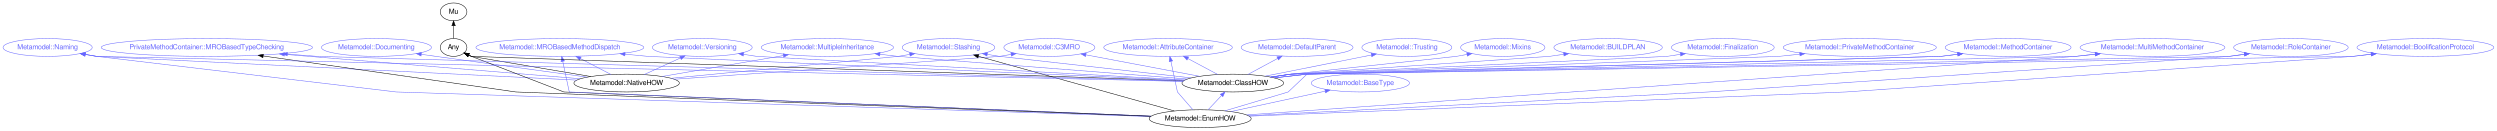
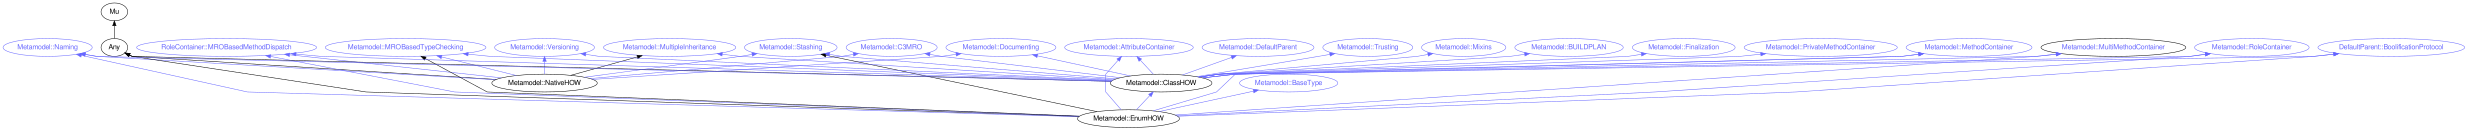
  digraph {
    rankdir=BT
    splines=polyline
    node [color="#6666FF" fontcolor="#6666FF" fontname=FreeSans]
    edge [color="#6666FF"]
    Mu [color="#000000" fontcolor="#000000"]
    Any [color="#000000" fontcolor="#000000"]
    "Metamodel::NativeHOW" [color="#000000" fontcolor="#000000"]
-   "Metamodel::MROBasedMethodDispatch"
+   "Metamodel::MROBasedMethodDispatch" [label="RoleContainer::MROBasedMethodDispatch"]
    "Metamodel::Naming"
    "Metamodel::Documenting"
    "Metamodel::Versioning"
    "Metamodel::Stashing"
    "Metamodel::MultipleInheritance"
    "Metamodel::C3MRO"
-   "Metamodel::MROBasedTypeChecking" [label="PrivateMethodContainer::MROBasedTypeChecking"]
+   "Metamodel::MROBasedTypeChecking"
    "Metamodel::EnumHOW" [color="#000000" fontcolor="#000000"]
    "Metamodel::AttributeContainer"
    "Metamodel::MethodContainer"
-   "Metamodel::MultiMethodContainer"
+   "Metamodel::MultiMethodContainer" [color="#000000"]
    "Metamodel::RoleContainer"
    "Metamodel::BaseType"
-   "Metamodel::BoolificationProtocol"
+   "Metamodel::BoolificationProtocol" [label="DefaultParent::BoolificationProtocol"]
    "Metamodel::ClassHOW" [color="#000000" fontcolor="#000000"]
    "Metamodel::BUILDPLAN"
    "Metamodel::Finalization"
    "Metamodel::PrivateMethodContainer"
    "Metamodel::DefaultParent"
    "Metamodel::Trusting"
    "Metamodel::Mixins"
    Any -> Mu [color="#000000"]
    "Metamodel::NativeHOW" -> Any [color="#000000"]
    "Metamodel::NativeHOW" -> "Metamodel::MROBasedMethodDispatch"
    "Metamodel::NativeHOW" -> "Metamodel::Naming"
    "Metamodel::NativeHOW" -> "Metamodel::Documenting"
    "Metamodel::NativeHOW" -> "Metamodel::Versioning"
    "Metamodel::NativeHOW" -> "Metamodel::Stashing"
-   "Metamodel::NativeHOW" -> "Metamodel::MultipleInheritance"
+   "Metamodel::NativeHOW" -> "Metamodel::MultipleInheritance" [color="#000000"]
    "Metamodel::NativeHOW" -> "Metamodel::C3MRO"
    "Metamodel::NativeHOW" -> "Metamodel::MROBasedTypeChecking"
    "Metamodel::EnumHOW" -> Any [color="#000000"]
    "Metamodel::EnumHOW" -> "Metamodel::MROBasedMethodDispatch"
    "Metamodel::EnumHOW" -> "Metamodel::Naming"
    "Metamodel::EnumHOW" -> "Metamodel::Stashing" [color="#000000"]
    "Metamodel::EnumHOW" -> "Metamodel::MROBasedTypeChecking" [color="#000000"]
    "Metamodel::EnumHOW" -> "Metamodel::AttributeContainer"
    "Metamodel::EnumHOW" -> "Metamodel::MethodContainer"
    "Metamodel::EnumHOW" -> "Metamodel::MultiMethodContainer"
    "Metamodel::EnumHOW" -> "Metamodel::RoleContainer"
    "Metamodel::EnumHOW" -> "Metamodel::BaseType"
    "Metamodel::EnumHOW" -> "Metamodel::BoolificationProtocol"
    "Metamodel::EnumHOW" -> "Metamodel::ClassHOW"
    "Metamodel::ClassHOW" -> Any [color="#000000"]
    "Metamodel::ClassHOW" -> "Metamodel::MROBasedMethodDispatch"
    "Metamodel::ClassHOW" -> "Metamodel::Naming"
+   "Metamodel::ClassHOW" -> "Metamodel::Documenting"
    "Metamodel::ClassHOW" -> "Metamodel::Versioning"
    "Metamodel::ClassHOW" -> "Metamodel::Stashing"
    "Metamodel::ClassHOW" -> "Metamodel::MultipleInheritance"
    "Metamodel::ClassHOW" -> "Metamodel::C3MRO"
    "Metamodel::ClassHOW" -> "Metamodel::MROBasedTypeChecking"
    "Metamodel::ClassHOW" -> "Metamodel::AttributeContainer"
    "Metamodel::ClassHOW" -> "Metamodel::MethodContainer"
    "Metamodel::ClassHOW" -> "Metamodel::MultiMethodContainer"
    "Metamodel::ClassHOW" -> "Metamodel::RoleContainer"
    "Metamodel::ClassHOW" -> "Metamodel::BoolificationProtocol"
    "Metamodel::ClassHOW" -> "Metamodel::BUILDPLAN"
    "Metamodel::ClassHOW" -> "Metamodel::Finalization"
    "Metamodel::ClassHOW" -> "Metamodel::PrivateMethodContainer"
    "Metamodel::ClassHOW" -> "Metamodel::DefaultParent"
    "Metamodel::ClassHOW" -> "Metamodel::Trusting"
    "Metamodel::ClassHOW" -> "Metamodel::Mixins"
  }
